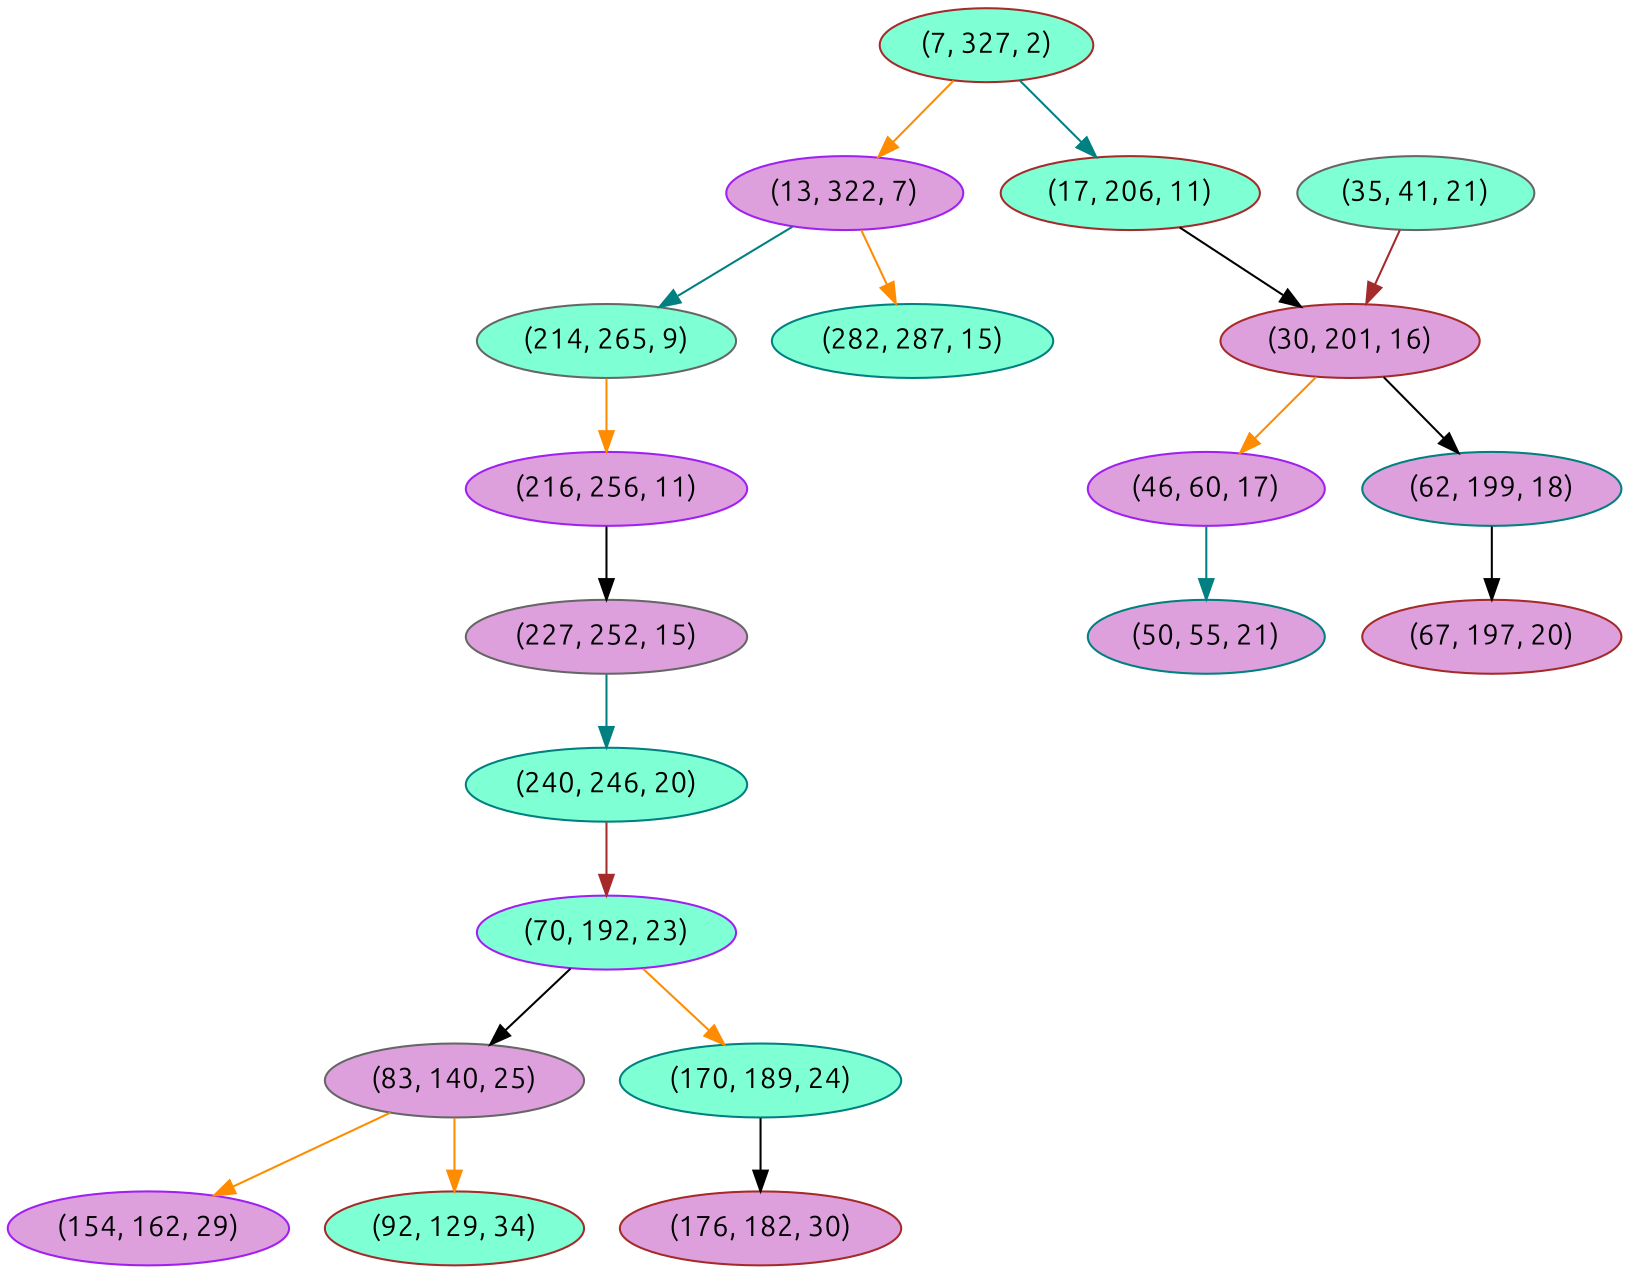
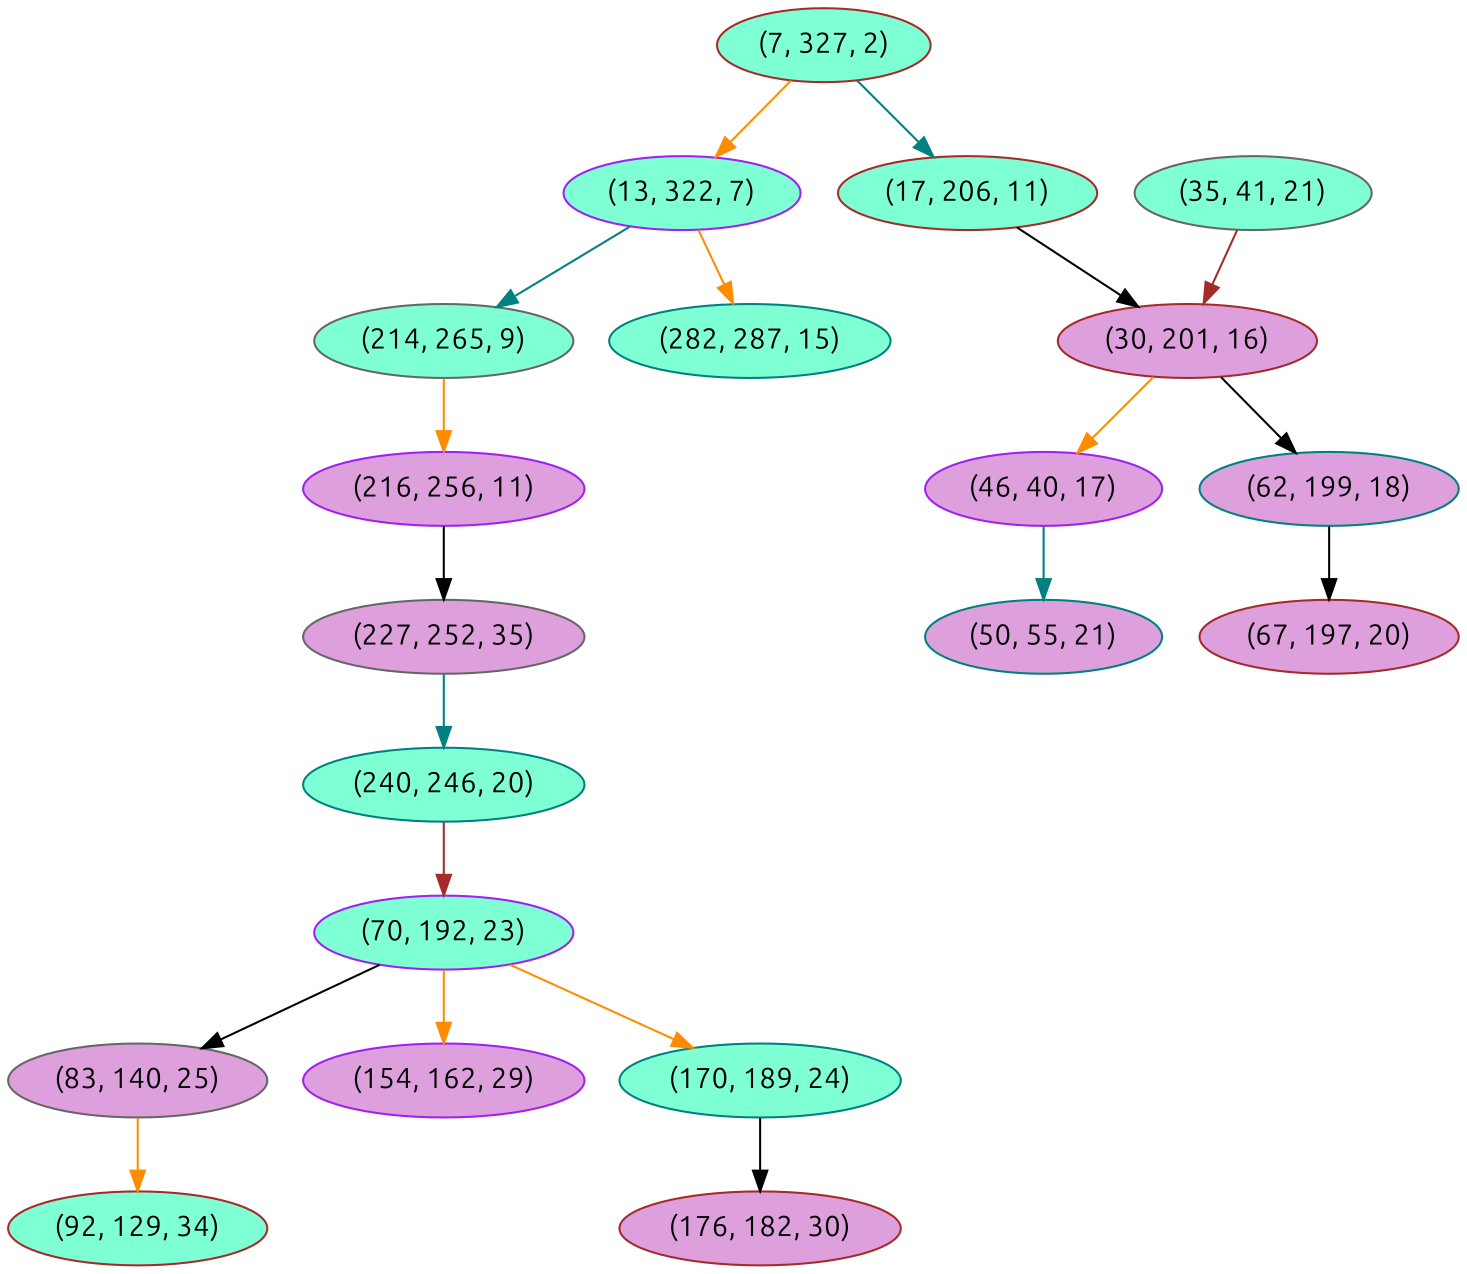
  digraph {
    fontname=Ubuntu
    node [color=brown fillcolor=plum fontname=Ubuntu style=filled]
    edge [color=darkorange fontname=Ubuntu]
    "(7, 327, 2)" [fillcolor=aquamarine]
-   "(13, 322, 7)" [color=purple]
+   "(13, 322, 7)" [color=purple fillcolor=aquamarine]
    "(17, 206, 11)" [fillcolor=aquamarine]
    "(214, 265, 9)" [color=gray40 fillcolor=aquamarine]
    "(282, 287, 15)" [color=teal fillcolor=aquamarine]
    "(30, 201, 16)"
    "(216, 256, 11)" [color=purple]
-   "(46, 60, 17)" [color=purple]
+   "(46, 60, 17)" [color=purple label="(46, 40, 17)"]
    "(62, 199, 18)" [color=teal]
    "(35, 41, 21)" [color=gray40 fillcolor=aquamarine]
    "(50, 55, 21)" [color=teal]
    "(67, 197, 20)"
    "(70, 192, 23)" [color=purple fillcolor=aquamarine]
    "(83, 140, 25)" [color=gray40]
    "(154, 162, 29)" [color=purple]
    "(170, 189, 24)" [color=teal fillcolor=aquamarine]
    "(92, 129, 34)" [fillcolor=aquamarine]
    "(176, 182, 30)"
-   "(227, 252, 15)" [color=gray40]
+   "(227, 252, 15)" [color=gray40 label="(227, 252, 35)"]
    "(240, 246, 20)" [color=teal fillcolor=aquamarine]
    "(7, 327, 2)" -> "(13, 322, 7)"
    "(7, 327, 2)" -> "(17, 206, 11)" [color=teal]
    "(13, 322, 7)" -> "(214, 265, 9)" [color=teal]
    "(13, 322, 7)" -> "(282, 287, 15)"
    "(17, 206, 11)" -> "(30, 201, 16)" [color=black]
    "(214, 265, 9)" -> "(216, 256, 11)"
    "(30, 201, 16)" -> "(46, 60, 17)"
    "(30, 201, 16)" -> "(62, 199, 18)" [color=black]
    "(216, 256, 11)" -> "(227, 252, 15)" [color=black]
    "(46, 60, 17)" -> "(50, 55, 21)" [color=teal]
    "(62, 199, 18)" -> "(67, 197, 20)" [color=black]
    "(35, 41, 21)" -> "(30, 201, 16)" [color=brown]
    "(70, 192, 23)" -> "(83, 140, 25)" [color=black]
-   "(83, 140, 25)" -> "(154, 162, 29)"
+   "(70, 192, 23)" -> "(154, 162, 29)"
    "(70, 192, 23)" -> "(170, 189, 24)"
    "(83, 140, 25)" -> "(92, 129, 34)"
    "(170, 189, 24)" -> "(176, 182, 30)" [color=black]
    "(227, 252, 15)" -> "(240, 246, 20)" [color=teal]
    "(240, 246, 20)" -> "(70, 192, 23)" [color=brown]
  }
